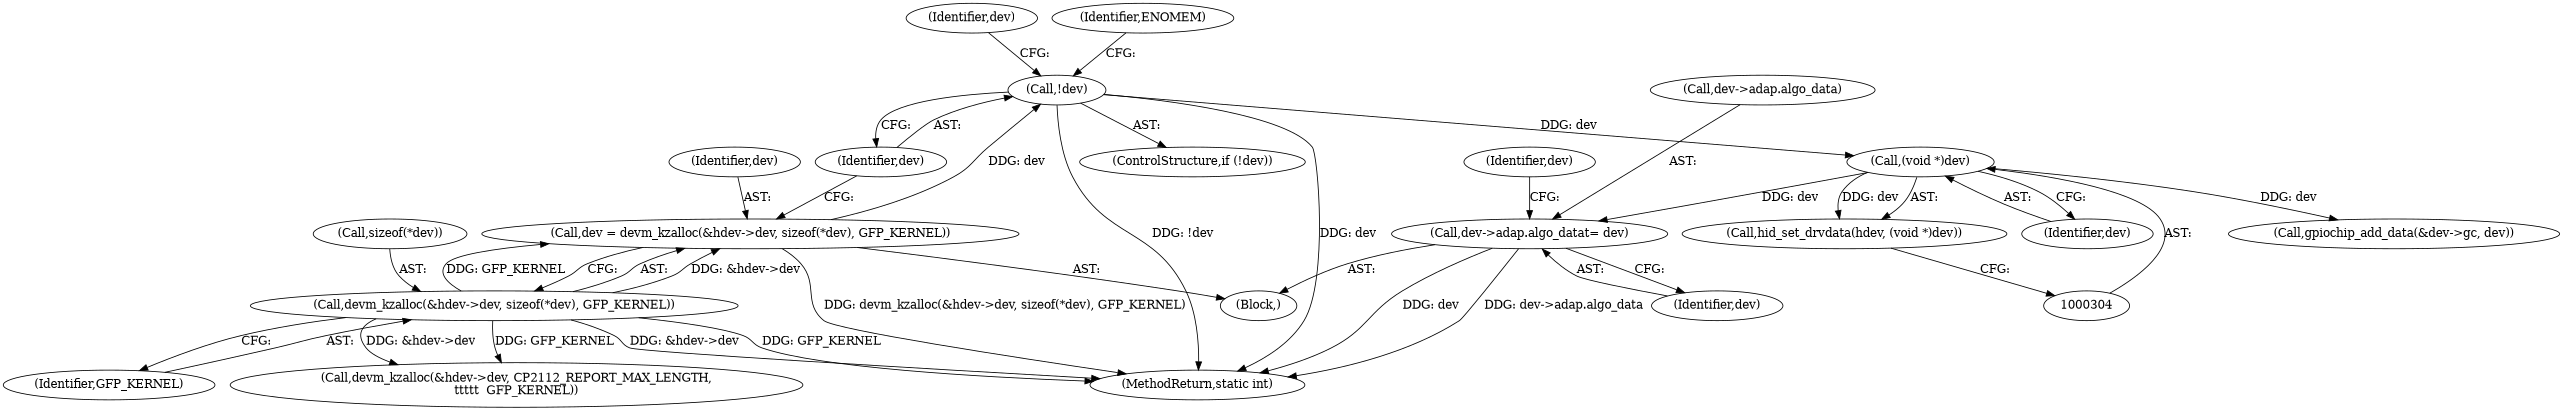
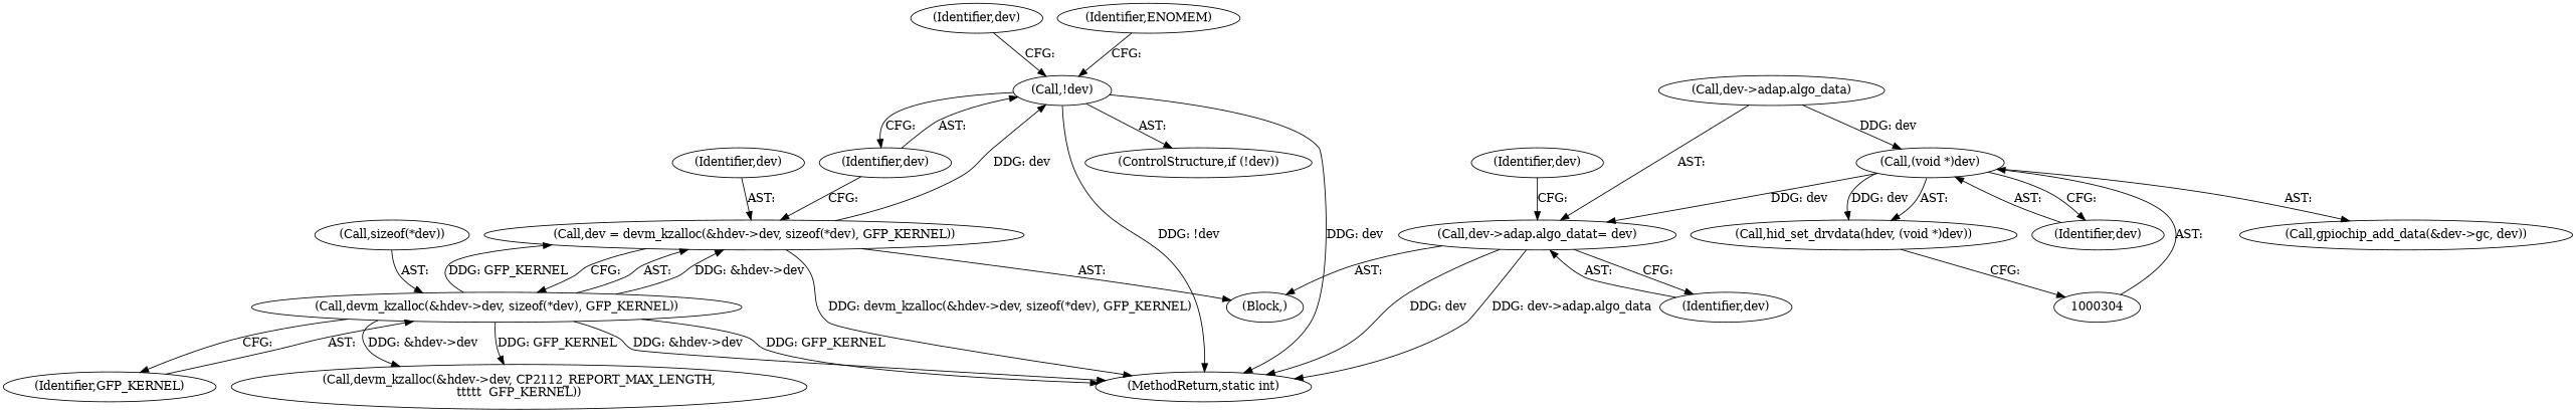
  digraph {
    n1 [label="(Call,dev->adap.algo_data\t= dev)"]
    n2 [label="(MethodReturn,static int)"]
    n3 [label="(Block,)"]
    n4 [label="(Identifier,dev)"]
    n5 [label="(Call,(void *)dev)"]
    n6 [label="(Call,hid_set_drvdata(hdev, (void *)dev))"]
    n7 [label="(Call,gpiochip_add_data(&dev->gc, dev))"]
    n8 [label="(Identifier,dev)"]
    1000304
    n10 [label="(Call,!dev)"]
    n11 [label="(ControlStructure,if (!dev))"]
    n12 [label="(Identifier,dev)"]
    n13 [label="(Call,dev = devm_kzalloc(&hdev->dev, sizeof(*dev), GFP_KERNEL))"]
    n14 [label="(Call,devm_kzalloc(&hdev->dev, sizeof(*dev), GFP_KERNEL))"]
    n15 [label="(Identifier,GFP_KERNEL)"]
    n16 [label="(Call,devm_kzalloc(&hdev->dev, CP2112_REPORT_MAX_LENGTH,\n\t\t\t\t\t  GFP_KERNEL))"]
    n17 [label="(Call,sizeof(*dev))"]
    n18 [label="(Call,dev->adap.algo_data)"]
    n19 [label="(Identifier,dev)"]
    n20 [label="(Identifier,dev)"]
    n21 [label="(Identifier,dev)"]
    n22 [label="(Identifier,ENOMEM)"]
    n1 -> n2 [label="DDG: dev"]
    n1 -> n2 [label="DDG: dev->adap.algo_data"]
    n1 -> n3 [label="AST: "]
    n1 -> n4 [label="CFG: "]
    n4 -> n1 [label="AST: "]
    n5 -> n1 [label="DDG: dev"]
    n5 -> n6 [label="AST: "]
    n5 -> n6 [label="DDG: dev"]
-   n5 -> n7 [label="DDG: dev"]
+   n5 -> n7 [label="AST: "]
    n5 -> n8 [label="CFG: "]
    n6 -> 1000304 [label="CFG: "]
    n8 -> n5 [label="AST: "]
    1000304 -> n5 [label="AST: "]
    n10 -> n2 [label="DDG: dev"]
    n10 -> n2 [label="DDG: !dev"]
-   n10 -> n5 [label="DDG: dev"]
+   n18 -> n5 [label="DDG: dev"]
    n10 -> n11 [label="AST: "]
    n10 -> n12 [label="CFG: "]
    n12 -> n10 [label="AST: "]
    n12 -> n13 [label="CFG: "]
    n13 -> n2 [label="DDG: devm_kzalloc(&hdev->dev, sizeof(*dev), GFP_KERNEL)"]
    n13 -> n3 [label="AST: "]
    n13 -> n10 [label="DDG: dev"]
    n13 -> n14 [label="CFG: "]
    n14 -> n2 [label="DDG: GFP_KERNEL"]
    n14 -> n2 [label="DDG: &hdev->dev"]
    n14 -> n13 [label="AST: "]
    n14 -> n13 [label="DDG: &hdev->dev"]
    n14 -> n13 [label="DDG: GFP_KERNEL"]
    n14 -> n15 [label="CFG: "]
    n14 -> n16 [label="DDG: &hdev->dev"]
    n14 -> n16 [label="DDG: GFP_KERNEL"]
    n15 -> n14 [label="AST: "]
    n17 -> n14 [label="AST: "]
    n18 -> n1 [label="AST: "]
    n19 -> n10 [label="CFG: "]
    n20 -> n1 [label="CFG: "]
    n21 -> n13 [label="AST: "]
    n22 -> n10 [label="CFG: "]
  }
